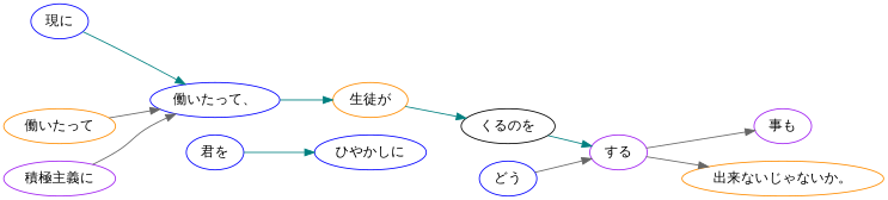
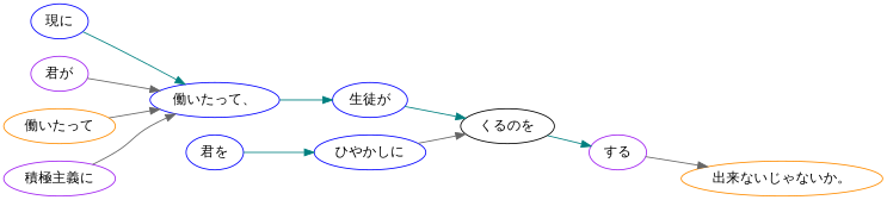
  digraph {
    fontname=Merriweather
    rankdir=LR
    node [color=blue fontname=Merriweather]
    edge [color=gray40 fontname=Merriweather]
    n1 [label="現に"]
    n2 [label="働いたって、"]
-   n3 [color=darkorange label="生徒が"]
+   n3 [label="生徒が"]
+   n4 [color=purple label="君が"]
    n5 [color=darkorange label="働いたって"]
    n6 [color=purple label="積極主義に"]
    n7 [color=black label="くるのを"]
    n8 [color=purple label="する"]
    n9 [label="君を"]
    n10 [label="ひやかしに"]
-   n11 [color=purple label="事も"]
    n12 [color=darkorange label="出来ないじゃないか。"]
-   n13 [label="どう"]
    n1 -> n2 [color=teal]
    n2 -> n3 [color=teal]
    n3 -> n7 [color=teal]
+   n4 -> n2
    n5 -> n2
    n6 -> n2
    n7 -> n8 [color=teal]
-   n8 -> n11
    n8 -> n12
    n9 -> n10 [color=teal]
-   n13 -> n8
+   n10 -> n7
  }
